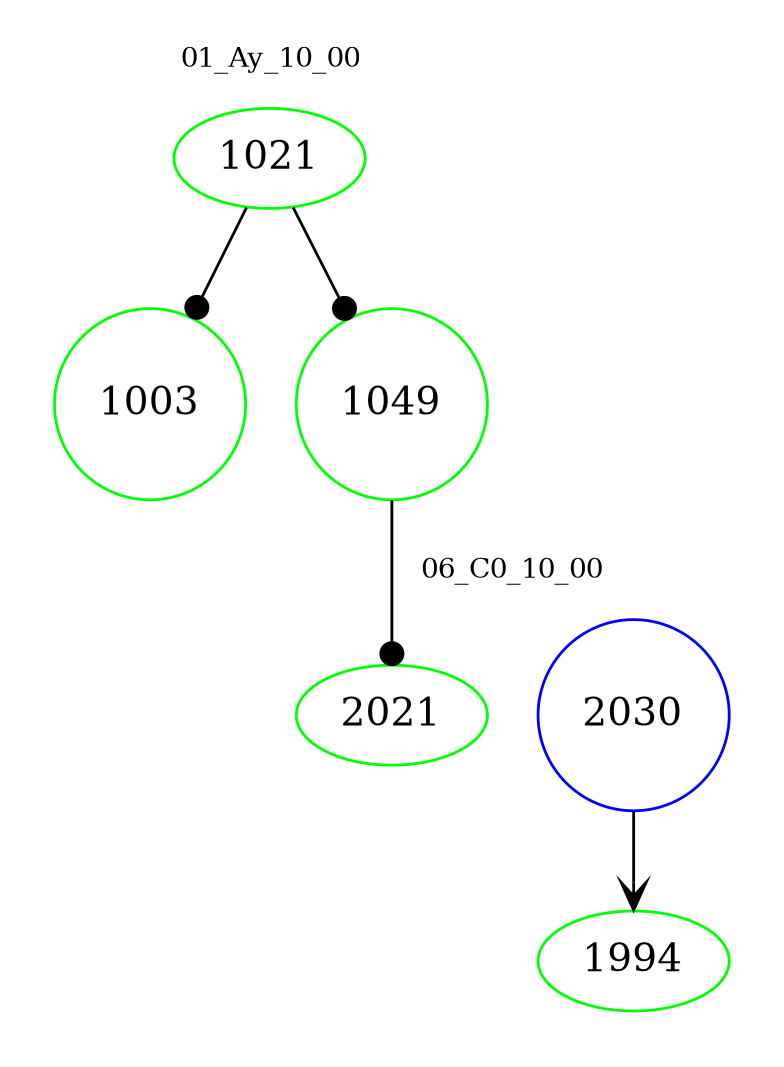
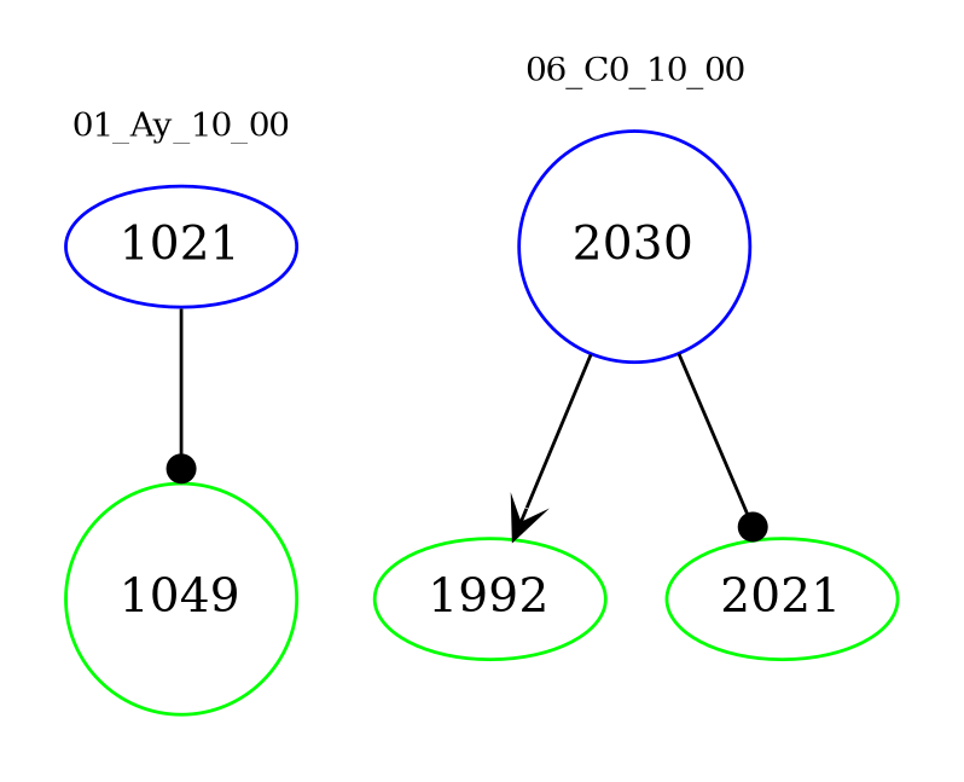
  digraph {
    node [color=green shape=ellipse]
    edge [arrowhead=dot color=black]
-   n1 [label=1021]
-   n2 [label=1003 shape=circle]
+   n1 [color=blue label=1021]
    n3 [label=1049 shape=circle]
    n4 [color=blue label=2030 shape=circle]
-   n5 [label=1994]
+   n5 [label=1992]
    n6 [label=2021]
    subgraph cluster_1 {
      color=white
      fontsize=10
      label="01_Ay_10_00"
      n1
-     n2
      n3
    }
    subgraph cluster_2 {
      color=white
      fontsize=10
      label="06_C0_10_00"
      n4
      n5
      n6
    }
-   n1 -> n2
    n1 -> n3
    n4 -> n5 [arrowhead=vee]
-   n3 -> n6
+   n4 -> n6
  }
